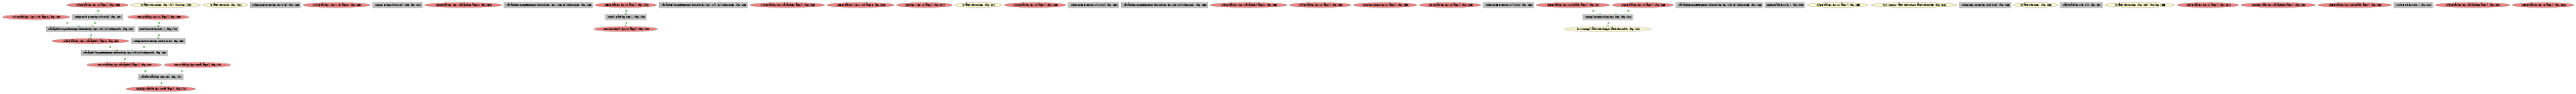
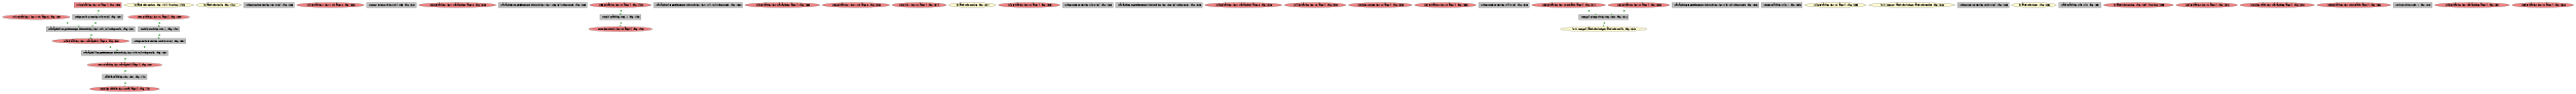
  digraph {
    node [fillcolor=lightcoral shape=ellipse style=filled]
    edge [arrowhead=normal color=forestgreen fontcolor=forestgreen style=dotted]
    n1 [label="  %47 = load i32**, i32*** %b, align 8, !dbg !1397"]
    n2 [fillcolor=grey label="  %arrayidx41 = getelementptr inbounds i32*, i32** %47, i64 %idxprom40, !dbg !1397" shape=rectangle]
    n3 [label="  %49 = load i32*, i32** %arrayidx41, align 8, !dbg !1397"]
    n4 [fillcolor=lemonchiffon label="  br label %for.cond23, !dbg !1404, !llvm.loop !1405"]
    n5 [fillcolor=lemonchiffon label="  br label %for.inc46, !dbg !1402"]
    n6 [fillcolor=grey label="  %idxprom29 = zext i32 %37 to i64, !dbg !1383" shape=rectangle]
    n7 [label="  %41 = load i32**, i32*** %b, align 8, !dbg !1388"]
    n8 [fillcolor=grey label="  %cmp27 = icmp ult i32 %34, %35, !dbg !1381" shape=rectangle]
    n9 [label="  %38 = load i32*, i32** %arrayidx30, align 8, !dbg !1383"]
    n10 [fillcolor=grey label="  %arrayidx30 = getelementptr inbounds i32*, i32** %36, i64 %idxprom29, !dbg !1383" shape=rectangle]
    n11 [label="  %53 = load i32, i32* %i, align 4, !dbg !1403"]
    n12 [fillcolor=grey label="  %inc47 = add i32 %53, 1, !dbg !1403" shape=rectangle]
    n13 [label="  store i32 %inc47, i32* %i, align 4, !dbg !1403"]
    n14 [fillcolor=grey label="  %add45 = add i32 %52, %51, !dbg !1401" shape=rectangle]
    n15 [label="  store i32 %add45, i32* %total, align 4, !dbg !1401"]
-   n16 [label="  %52 = load i32, i32* %total, align 4, !dbg !1401"]
    n17 [fillcolor=grey label="  %arrayidx34 = getelementptr inbounds i32*, i32** %41, i64 %idxprom33, !dbg !1388" shape=rectangle]
    n18 [label="  %40 = load i32, i32* %arrayidx32, align 4, !dbg !1383"]
    n19 [label="  %36 = load i32**, i32*** %b, align 8, !dbg !1383"]
-   n20 [label="  store i32 1, i32* %j, align 4, !dbg !1374"]
+   n20 [label="store i42 1, i32* %j, align 4, !dbg !1374"]
    n21 [fillcolor=lemonchiffon label="  br label %for.cond26, !dbg !1377"]
    n22 [label="  %42 = load i32, i32* %i, align 4, !dbg !1389"]
    n23 [fillcolor=grey label="  %idxprom33 = zext i32 %42 to i64, !dbg !1388" shape=rectangle]
    n24 [fillcolor=grey label="  %arrayidx32 = getelementptr inbounds i32, i32* %38, i64 %idxprom31, !dbg !1383" shape=rectangle]
    n25 [label="  %43 = load i32*, i32** %arrayidx34, align 8, !dbg !1388"]
    n26 [label="  %44 = load i32, i32* %j, align 4, !dbg !1390"]
    n27 [label="  store i32 %inc38, i32* %j, align 4, !dbg !1393"]
    n28 [label="  %37 = load i32, i32* %i, align 4, !dbg !1385"]
    n29 [fillcolor=grey label="  %idxprom35 = zext i32 %44 to i64, !dbg !1388" shape=rectangle]
    n30 [fillcolor=lemonchiffon label="  br i1 %cmp24, label %for.body25, label %for.end48, !dbg !1373"]
-   n31 [fillcolor=grey label="%sub42 = sub i32 %50, 1, !dbg !7400" shape=rectangle]
+   n31 [fillcolor=grey label="  %sub42 = sub i32 %50, 1, !dbg !1400" shape=rectangle]
    n32 [fillcolor=grey label="  %idxprom43 = zext i32 %sub42 to i64, !dbg !1397" shape=rectangle]
    n33 [fillcolor=grey label="  %arrayidx44 = getelementptr inbounds i32, i32* %49, i64 %idxprom43, !dbg !1397" shape=rectangle]
    n34 [fillcolor=grey label="  %arrayidx36 = getelementptr inbounds i32, i32* %43, i64 %idxprom35, !dbg !1388" shape=rectangle]
-   n35 [label="  %48 = load i32, i32* %i, align 4, !dbg !1398"]
+   n35 [label="  %48 = load i32, i32* %i, align 4, !dbg !1398" shape=box]
    n36 [fillcolor=grey label="  %idxprom40 = zext i32 %48 to i64, !dbg !1397" shape=rectangle]
    n37 [label="  %51 = load i32, i32* %arrayidx44, align 4, !dbg !1397"]
-   n38 [fillcolor=grey label="%inc58 = add i32 %46, 1, !dbg !1393" shape=rectangle]
+   n38 [fillcolor=grey label="  %inc38 = add i32 %46, 1, !dbg !1393" shape=rectangle]
    n39 [fillcolor=lemonchiffon label="  %46 = load i32, i32* %j, align 4, !dbg !1393"]
    n40 [fillcolor=lemonchiffon label="  br i1 %cmp27, label %for.body28, label %for.end39, !dbg !1382"]
    n41 [fillcolor=grey label="  %idxprom31 = zext i32 %sub to i64, !dbg !1383" shape=rectangle]
    n42 [fillcolor=lemonchiffon label="  br label %for.inc37, !dbg !1392"]
    n43 [fillcolor=grey label="  %add = add i32 %45, %40, !dbg !1391" shape=rectangle]
-   n44 [fillcolor=lemonchiffon label="  br label %for.cond26, !dbg !1394, !llvm.loop !1395"]
+   n44 [label="  br label %for.cond26, !dbg !1394, !llvm.loop !1395"]
    n45 [label="  %33 = load i32, i32* %vsize.addr, align 4, !dbg !1371"]
    n46 [fillcolor=grey label="  %cmp24 = icmp ult i32 %32, %33, !dbg !1372" shape=rectangle]
    n47 [label="  %34 = load i32, i32* %j, align 4, !dbg !1378"]
    n48 [label="  store i32 %add, i32* %arrayidx36, align 4, !dbg !1391"]
    n49 [label="  %32 = load i32, i32* %i, align 4, !dbg !1369"]
    n50 [label="  %35 = load i32, i32* %hsize.addr, align 4, !dbg !1380"]
    n51 [fillcolor=grey label="  %sub = sub i32 %39, 1, !dbg !1387" shape=rectangle]
    n52 [label="  %45 = load i32, i32* %arrayidx36, align 4, !dbg !1391"]
    n53 [label="  %39 = load i32, i32* %j, align 4, !dbg !1386"]
    n54 [label="  %50 = load i32, i32* %j, align 4, !dbg !1399"]
    n1 -> n2 [label=T]
    n2 -> n3 [arrowhead=box label=T]
    n3 -> n33 [arrowhead=box label=T]
    n11 -> n12 [arrowhead=box label=T]
    n12 -> n13 [label=T]
    n14 -> n15 [arrowhead=onormal label=T]
-   n16 -> n14 [arrowhead=onormal label=T]
    n31 -> n32 [arrowhead=box label=T]
    n32 -> n33 [arrowhead=onormal label=T]
    n33 -> n37 [arrowhead=onormal label=T]
    n35 -> n36 [arrowhead=onormal label=T]
    n36 -> n2 [label=T]
    n37 -> n14 [arrowhead=onormal label=T]
    n45 -> n46 [label=T]
    n46 -> n30 [label=T]
    n49 -> n46 [label=T]
    n54 -> n31 [arrowhead=box label=T]
  }
